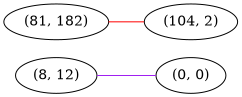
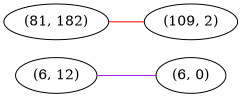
  graph {
    rankdir=LR
-   "(6, 12)" [label="(8, 12)"]
-   "(0, 0)"
+   "(6, 12)"
+   "(0, 0)" [label="(6, 0)"]
    "(81, 182)"
-   "(104, 2)"
+   "(104, 2)" [label="(109, 2)"]
    "(6, 12)" -- "(0, 0)" [color=purple weight=4]
    "(81, 182)" -- "(104, 2)" [color=red weight=1]
  }
